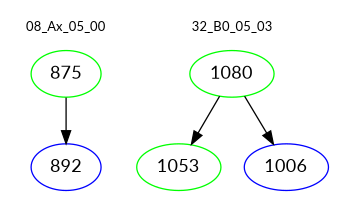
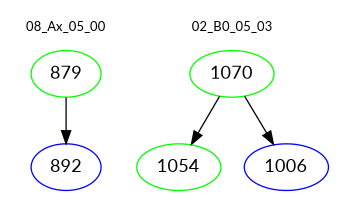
  digraph {
    fontname=Lato
    node [color=green fontname=Lato]
    edge [color=black fontname=Lato]
-   n1 [label=875]
+   n1 [label=879]
    n2 [color=blue label=892]
-   n3 [label=1080]
-   n4 [label=1053]
+   n3 [label=1070]
+   n4 [label=1054]
    n5 [color=blue label=1006]
    subgraph cluster_1 {
      color=white
      fontsize=10
      label="08_Ax_05_00"
      n1
      n2
    }
    subgraph cluster_2 {
      color=white
      fontsize=10
-     label="32_B0_05_03"
+     label="02_B0_05_03"
      n3
      n4
      n5
    }
    n1 -> n2
    n3 -> n4
    n3 -> n5
  }
